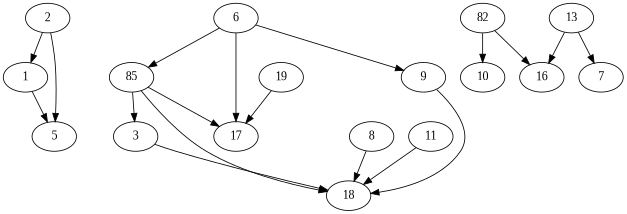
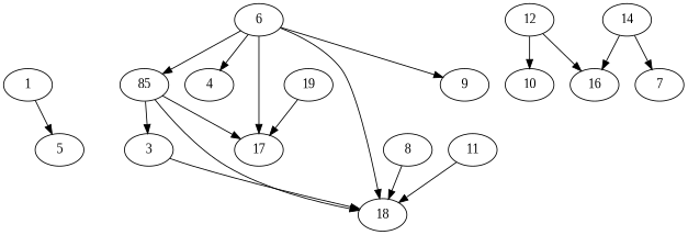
  digraph {
    fontname="Liberation Serif"
    node [fontname="Liberation Serif"]
    edge [fontname="Liberation Serif"]
    1
    5
-   2
    3
    18
    6
    17
+   4
    9
    n10 [label=85]
    8
    19
    11
-   12 [label=82]
+   12
    16
    10
-   14 [label=13]
+   14
    7
    1 -> 5
-   2 -> 1
-   2 -> 5
    3 -> 18
    6 -> 17
+   6 -> 4
    6 -> 9
    6 -> n10
-   9 -> 18
+   6 -> 18
    n10 -> 3
    n10 -> 18
    n10 -> 17
    8 -> 18
    19 -> 17
    11 -> 18
    12 -> 16
    12 -> 10
    14 -> 16
    14 -> 7
  }
